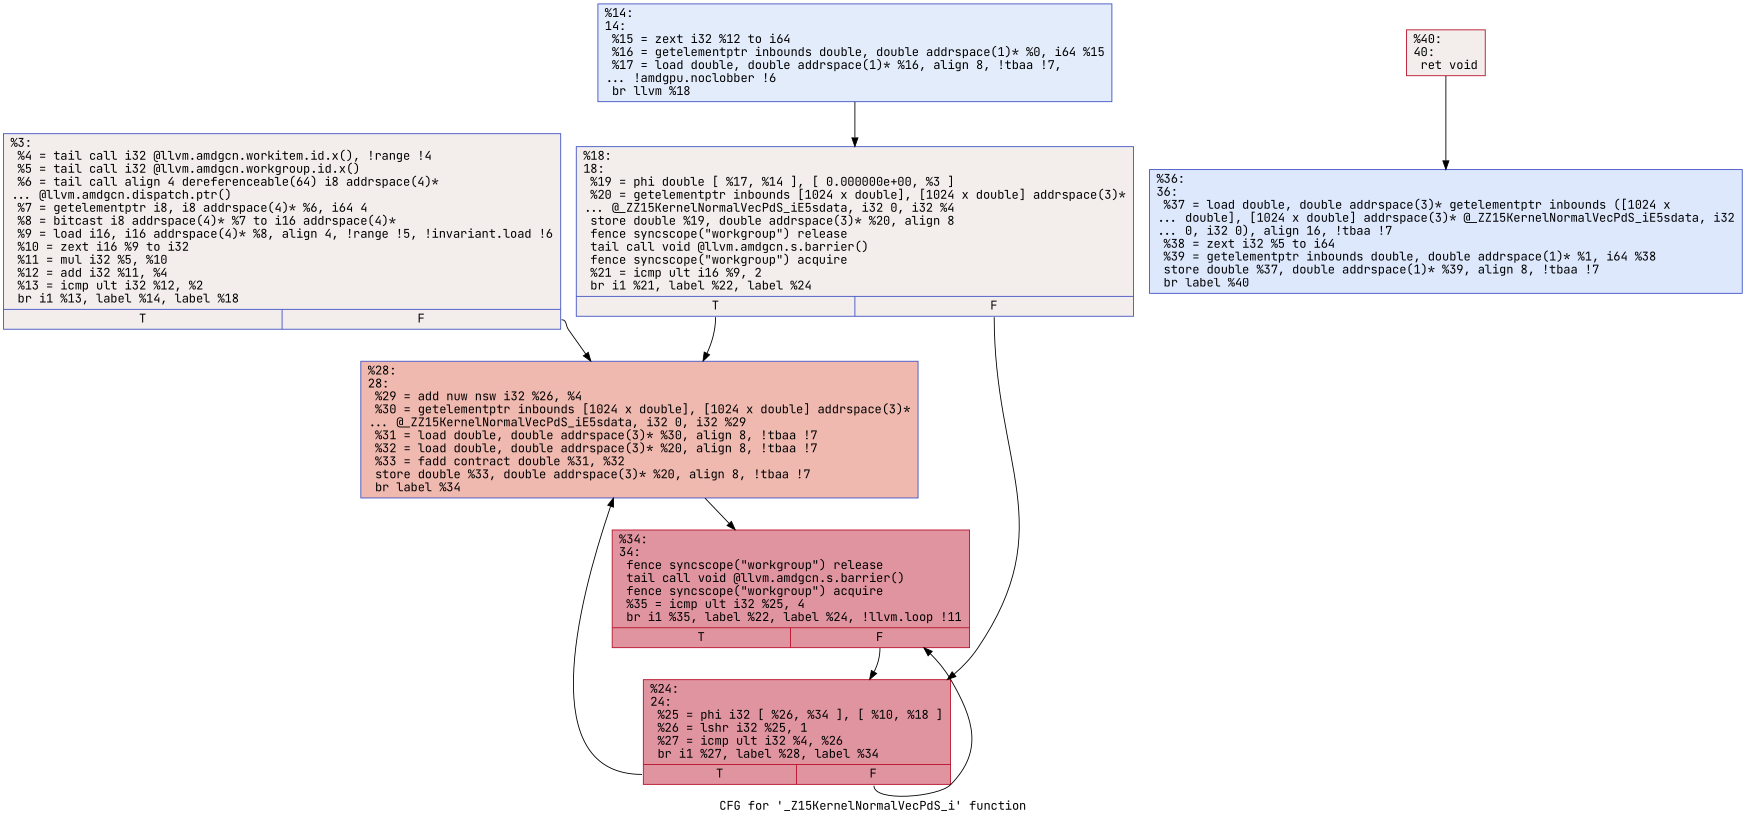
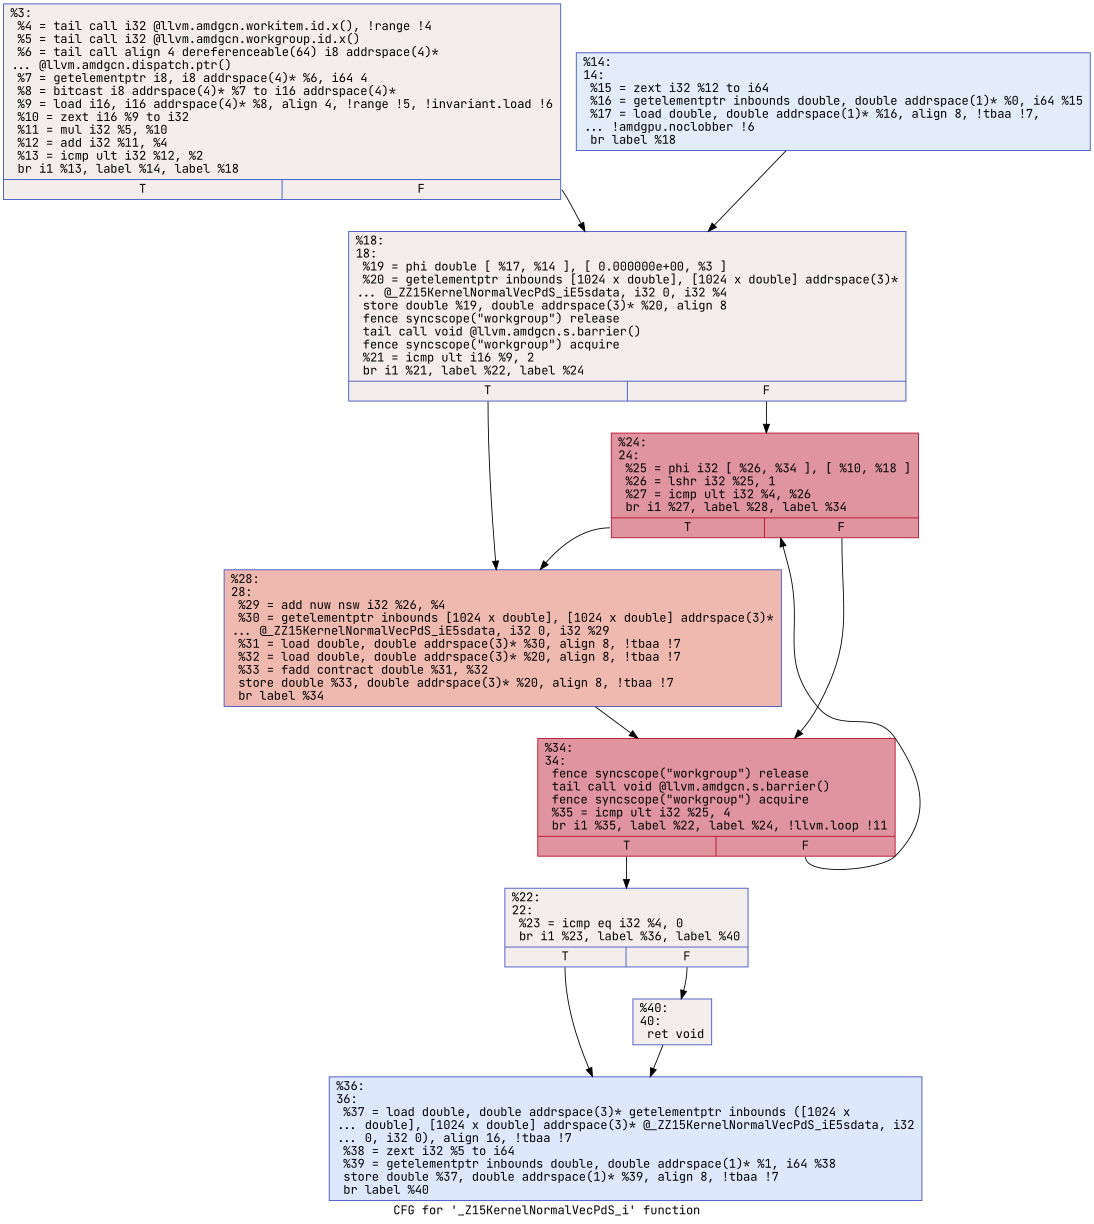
  digraph {
    fontname="JetBrains Mono"
    label="CFG for '_Z15KernelNormalVecPdS_i' function"
    node [color="#3d50c3ff" fillcolor="#e3d9d370" fontname="JetBrains Mono" shape=record style=filled]
    edge [fontname="JetBrains Mono" tailport=s0]
    n1 [label="{%3:\l  %4 = tail call i32 @llvm.amdgcn.workitem.id.x(), !range !4\l  %5 = tail call i32 @llvm.amdgcn.workgroup.id.x()\l  %6 = tail call align 4 dereferenceable(64) i8 addrspace(4)*\l... @llvm.amdgcn.dispatch.ptr()\l  %7 = getelementptr i8, i8 addrspace(4)* %6, i64 4\l  %8 = bitcast i8 addrspace(4)* %7 to i16 addrspace(4)*\l  %9 = load i16, i16 addrspace(4)* %8, align 4, !range !5, !invariant.load !6\l  %10 = zext i16 %9 to i32\l  %11 = mul i32 %5, %10\l  %12 = add i32 %11, %4\l  %13 = icmp ult i32 %12, %2\l  br i1 %13, label %14, label %18\l|{<s0>T|<s1>F}}"]
    n2 [label="{%18:\l18:                                               \l  %19 = phi double [ %17, %14 ], [ 0.000000e+00, %3 ]\l  %20 = getelementptr inbounds [1024 x double], [1024 x double] addrspace(3)*\l... @_ZZ15KernelNormalVecPdS_iE5sdata, i32 0, i32 %4\l  store double %19, double addrspace(3)* %20, align 8\l  fence syncscope(\"workgroup\") release\l  tail call void @llvm.amdgcn.s.barrier()\l  fence syncscope(\"workgroup\") acquire\l  %21 = icmp ult i16 %9, 2\l  br i1 %21, label %22, label %24\l|{<s0>T|<s1>F}}"]
-   n3 [fillcolor="#bfd3f670" label="{%14:\l14:                                               \l  %15 = zext i32 %12 to i64\l  %16 = getelementptr inbounds double, double addrspace(1)* %0, i64 %15\l  %17 = load double, double addrspace(1)* %16, align 8, !tbaa !7,\l... !amdgpu.noclobber !6\l  br llvm %18\l}"]
+   n3 [fillcolor="#bfd3f670" label="{%14:\l14:                                               \l  %15 = zext i32 %12 to i64\l  %16 = getelementptr inbounds double, double addrspace(1)* %0, i64 %15\l  %17 = load double, double addrspace(1)* %16, align 8, !tbaa !7,\l... !amdgpu.noclobber !6\l  br label %18\l}"]
    n4 [color="#b70d28ff" fillcolor="#b70d2870" label="{%24:\l24:                                               \l  %25 = phi i32 [ %26, %34 ], [ %10, %18 ]\l  %26 = lshr i32 %25, 1\l  %27 = icmp ult i32 %4, %26\l  br i1 %27, label %28, label %34\l|{<s0>T|<s1>F}}"]
    n5 [fillcolor="#de614d70" label="{%28:\l28:                                               \l  %29 = add nuw nsw i32 %26, %4\l  %30 = getelementptr inbounds [1024 x double], [1024 x double] addrspace(3)*\l... @_ZZ15KernelNormalVecPdS_iE5sdata, i32 0, i32 %29\l  %31 = load double, double addrspace(3)* %30, align 8, !tbaa !7\l  %32 = load double, double addrspace(3)* %20, align 8, !tbaa !7\l  %33 = fadd contract double %31, %32\l  store double %33, double addrspace(3)* %20, align 8, !tbaa !7\l  br label %34\l}"]
+   n6 [label="{%22:\l22:                                               \l  %23 = icmp eq i32 %4, 0\l  br i1 %23, label %36, label %40\l|{<s0>T|<s1>F}}"]
    n7 [fillcolor="#b2ccfb70" label="{%36:\l36:                                               \l  %37 = load double, double addrspace(3)* getelementptr inbounds ([1024 x\l... double], [1024 x double] addrspace(3)* @_ZZ15KernelNormalVecPdS_iE5sdata, i32\l... 0, i32 0), align 16, !tbaa !7\l  %38 = zext i32 %5 to i64\l  %39 = getelementptr inbounds double, double addrspace(1)* %1, i64 %38\l  store double %37, double addrspace(1)* %39, align 8, !tbaa !7\l  br label %40\l}"]
-   n8 [color="#b70d28ff" label="{%40:\l40:                                               \l  ret void\l}"]
+   n8 [label="{%40:\l40:                                               \l  ret void\l}"]
    n9 [color="#b70d28ff" fillcolor="#b70d2870" label="{%34:\l34:                                               \l  fence syncscope(\"workgroup\") release\l  tail call void @llvm.amdgcn.s.barrier()\l  fence syncscope(\"workgroup\") acquire\l  %35 = icmp ult i32 %25, 4\l  br i1 %35, label %22, label %24, !llvm.loop !11\l|{<s0>T|<s1>F}}"]
-   n1 -> n5 [tailport=s1]
+   n1 -> n2 [tailport=s1]
    n2 -> n4 [tailport=s1]
    n2 -> n5
    n3 -> n2
    n4 -> n5
    n4 -> n9 [tailport=s1]
    n5 -> n9
+   n6 -> n7
+   n6 -> n8 [tailport=s1]
    n8 -> n7
    n9 -> n4 [tailport=s1]
+   n9 -> n6
  }
